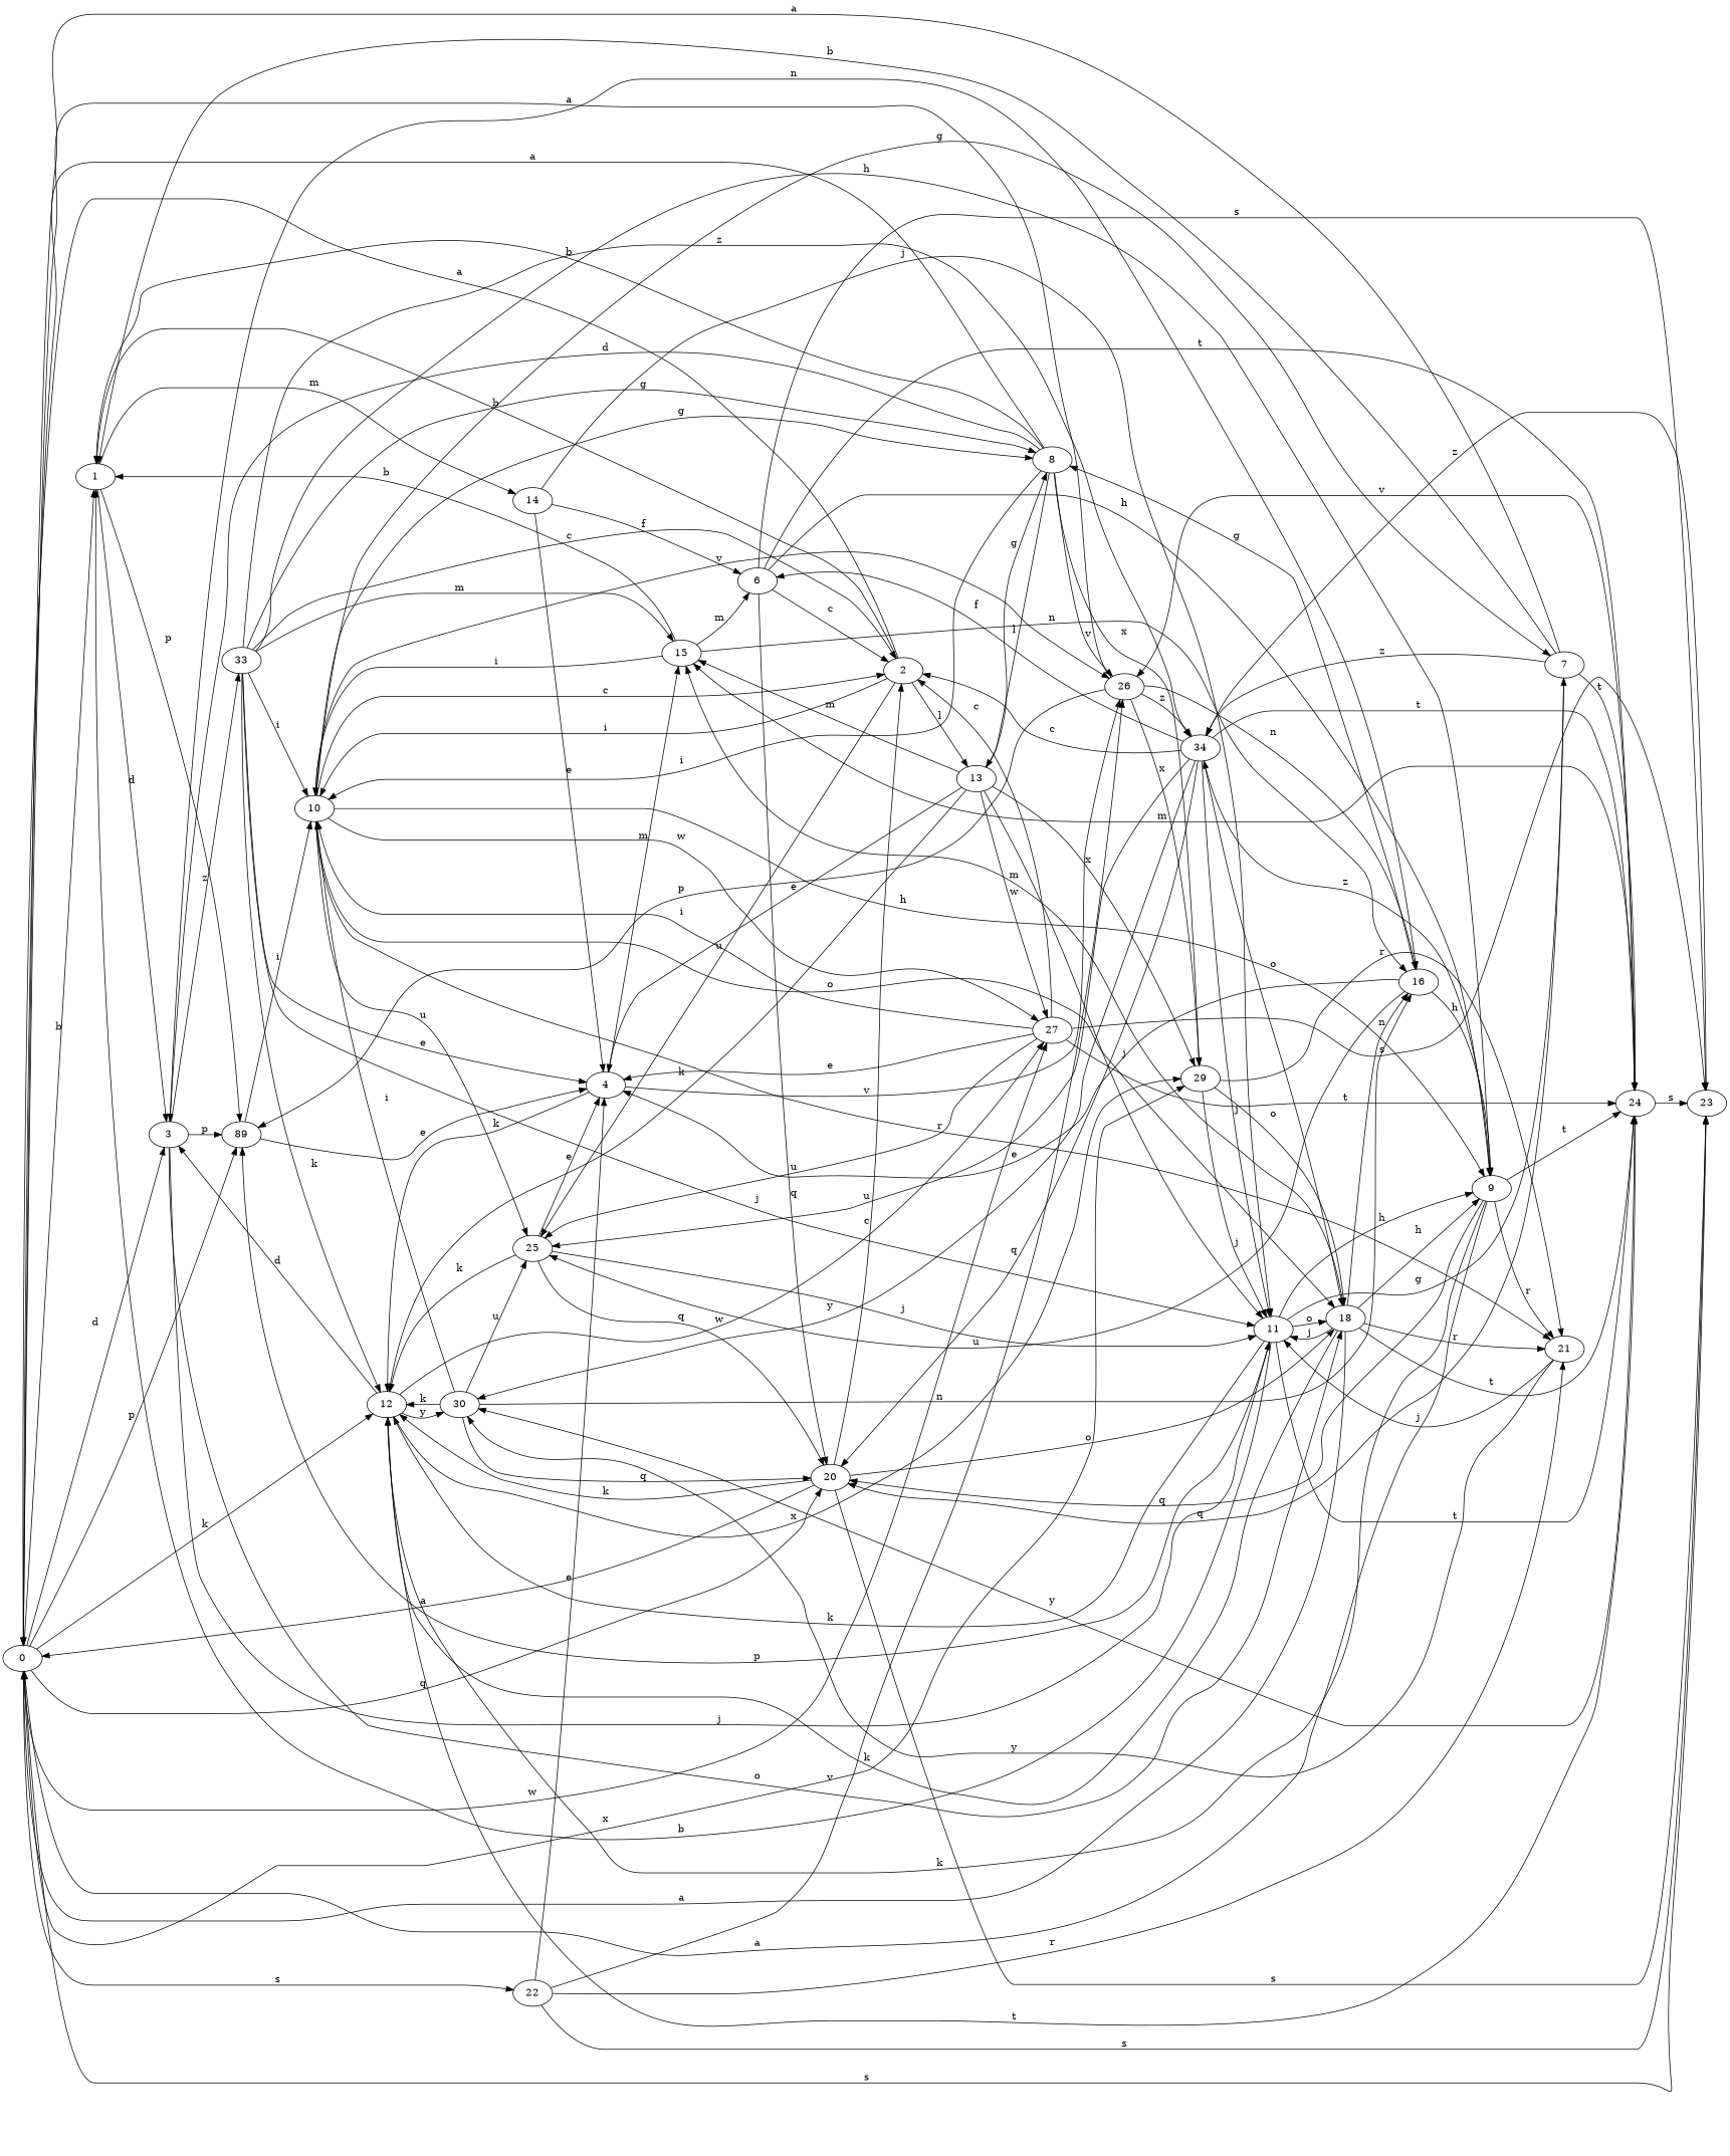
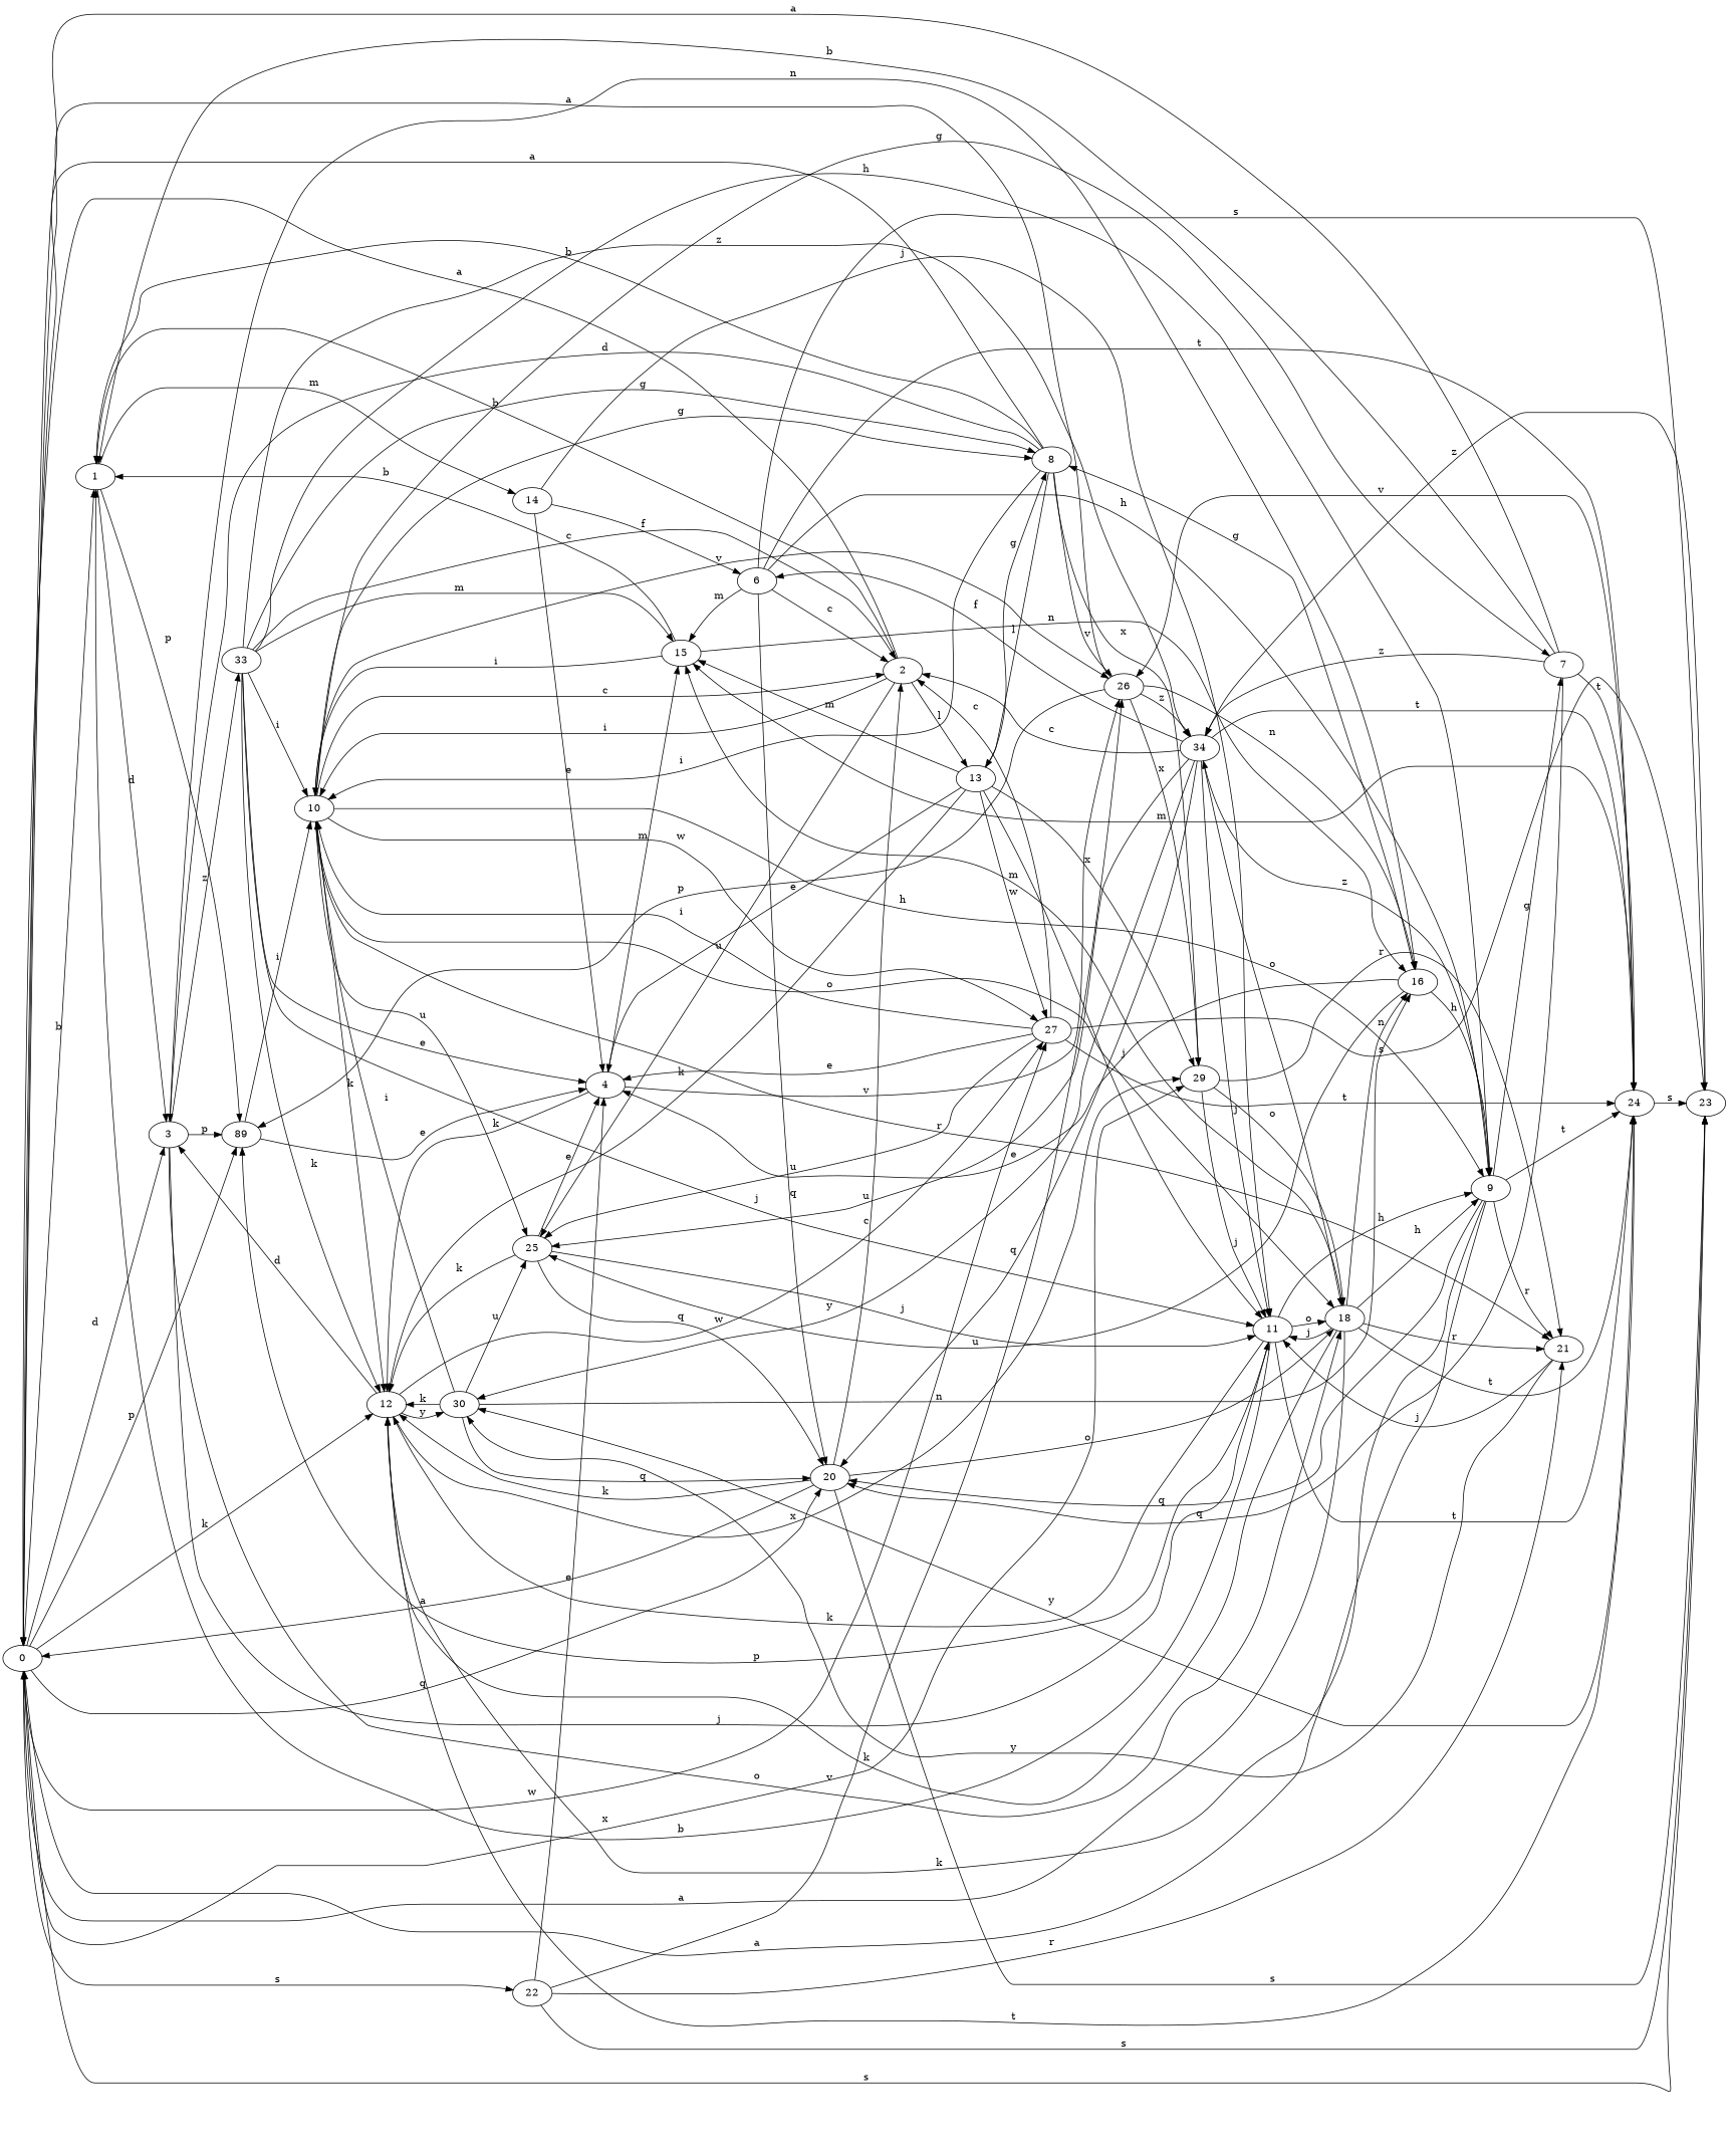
  strict digraph {
    rankdir=LR
    0
    1
    3
    12
    n5 [label=89]
    20
    22
    23
    27
    29
    14
    11
    16
    18
    33
    24
    30
    10
    4
    2
    26
    21
    34
    25
    6
    13
    9
    7
    8
    15
    0 -> 1 [label=b]
    0 -> 3 [label=d]
    0 -> 12 [label=k]
    0 -> n5 [label=p]
    0 -> 20 [label=q]
    0 -> 22 [label=s]
    0 -> 23 [label=s]
    0 -> 27 [label=w]
    0 -> 29 [label=x]
    1 -> 3 [label=d]
    1 -> n5 [label=p]
    1 -> 14 [label=m]
    3 -> n5 [label=p]
    3 -> 11 [label=j]
    3 -> 16 [label=n]
    3 -> 18 [label=o]
    3 -> 33 [label=z]
    12 -> 3 [label=d]
    12 -> 27 [label=w]
    12 -> 29 [label=x]
    12 -> 24 [label=t]
    12 -> 30 [label=y]
    n5 -> 10 [label=i]
    n5 -> 4 [label=e]
    20 -> 0 [label=a]
    20 -> 12 [label=k]
    20 -> 23 [label=s]
    20 -> 18 [label=o]
    20 -> 2 [label=c]
    22 -> 23 [label=s]
    22 -> 4 [label=e]
    22 -> 26 [label=v]
    22 -> 21 [label=r]
    23 -> 34 [label=z]
    27 -> 23 [label=s]
    27 -> 24 [label=t]
    27 -> 10 [label=i]
    27 -> 4 [label=e]
    27 -> 2 [label=c]
    27 -> 25 [label=u]
    29 -> 11 [label=j]
    29 -> 18 [label=o]
    29 -> 21 [label=r]
    14 -> 11 [label=j]
    14 -> 4 [label=e]
    14 -> 6 [label=f]
    11 -> 1 [label=b]
    11 -> 12 [label=k]
    11 -> n5 [label=p]
    11 -> 18 [label=o]
    11 -> 24 [label=t]
    11 -> 9 [label=h]
    16 -> 4 [label=e]
    16 -> 25 [label=u]
    16 -> 9 [label=h]
    16 -> 8 [label=g]
    18 -> 0 [label=a]
    18 -> 12 [label=k]
    18 -> 11 [label=j]
    18 -> 16 [label=n]
    18 -> 24 [label=t]
    18 -> 21 [label=r]
    18 -> 9 [label=h]
    18 -> 15 [label=m]
    33 -> 12 [label=k]
    33 -> 11 [label=j]
    33 -> 10 [label=i]
    33 -> 4 [label=e]
    33 -> 2 [label=c]
    33 -> 34 [label=z]
    33 -> 9 [label=h]
    33 -> 8 [label=g]
    33 -> 15 [label=m]
    24 -> 23 [label=s]
    24 -> 30 [label=y]
    24 -> 26 [label=v]
    24 -> 15 [label=m]
    30 -> 12 [label=k]
    30 -> 20 [label=q]
    30 -> 16 [label=n]
    30 -> 10 [label=i]
    30 -> 25 [label=u]
+   10 -> 12 [label=k]
    10 -> 27 [label=w]
    10 -> 18 [label=o]
    10 -> 2 [label=c]
    10 -> 26 [label=v]
    10 -> 21 [label=r]
    10 -> 25 [label=u]
    10 -> 9 [label=h]
    10 -> 7 [label=g]
    10 -> 8 [label=g]
    4 -> 12 [label=k]
    4 -> 26 [label=v]
    4 -> 15 [label=m]
    2 -> 0 [label=a]
    2 -> 1 [label=b]
    2 -> 10 [label=i]
    2 -> 25 [label=u]
    2 -> 13 [label=l]
    26 -> 0 [label=a]
    26 -> n5 [label=p]
    26 -> 29 [label=x]
    26 -> 16 [label=n]
    26 -> 34 [label=z]
    21 -> 11 [label=j]
    21 -> 30 [label=y]
    34 -> 20 [label=q]
    34 -> 11 [label=j]
    34 -> 18 [label=o]
    34 -> 24 [label=t]
    34 -> 30 [label=y]
    34 -> 2 [label=c]
    34 -> 25 [label=u]
    34 -> 6 [label=f]
    25 -> 12 [label=k]
    25 -> 20 [label=q]
    25 -> 11 [label=j]
    25 -> 4 [label=e]
    6 -> 20 [label=q]
    6 -> 23 [label=s]
    6 -> 24 [label=t]
    6 -> 2 [label=c]
    6 -> 9 [label=h]
-   15 -> 6 [label=m]
+   6 -> 15 [label=m]
    13 -> 12 [label=k]
    13 -> 27 [label=w]
    13 -> 29 [label=x]
    13 -> 11 [label=j]
    13 -> 4 [label=e]
    13 -> 8 [label=g]
    13 -> 15 [label=m]
    9 -> 0 [label=a]
    9 -> 12 [label=k]
    9 -> 20 [label=q]
    9 -> 24 [label=t]
    9 -> 21 [label=r]
    9 -> 34 [label=z]
-   11 -> 7 [label=g]
+   9 -> 7 [label=g]
    7 -> 0 [label=a]
    7 -> 1 [label=b]
    7 -> 20 [label=q]
    7 -> 24 [label=t]
    7 -> 34 [label=z]
    8 -> 0 [label=a]
    8 -> 1 [label=b]
    8 -> 3 [label=d]
    8 -> 29 [label=x]
    8 -> 10 [label=i]
    8 -> 26 [label=v]
    8 -> 13 [label=l]
    15 -> 1 [label=b]
    15 -> 16 [label=n]
    15 -> 10 [label=i]
  }
